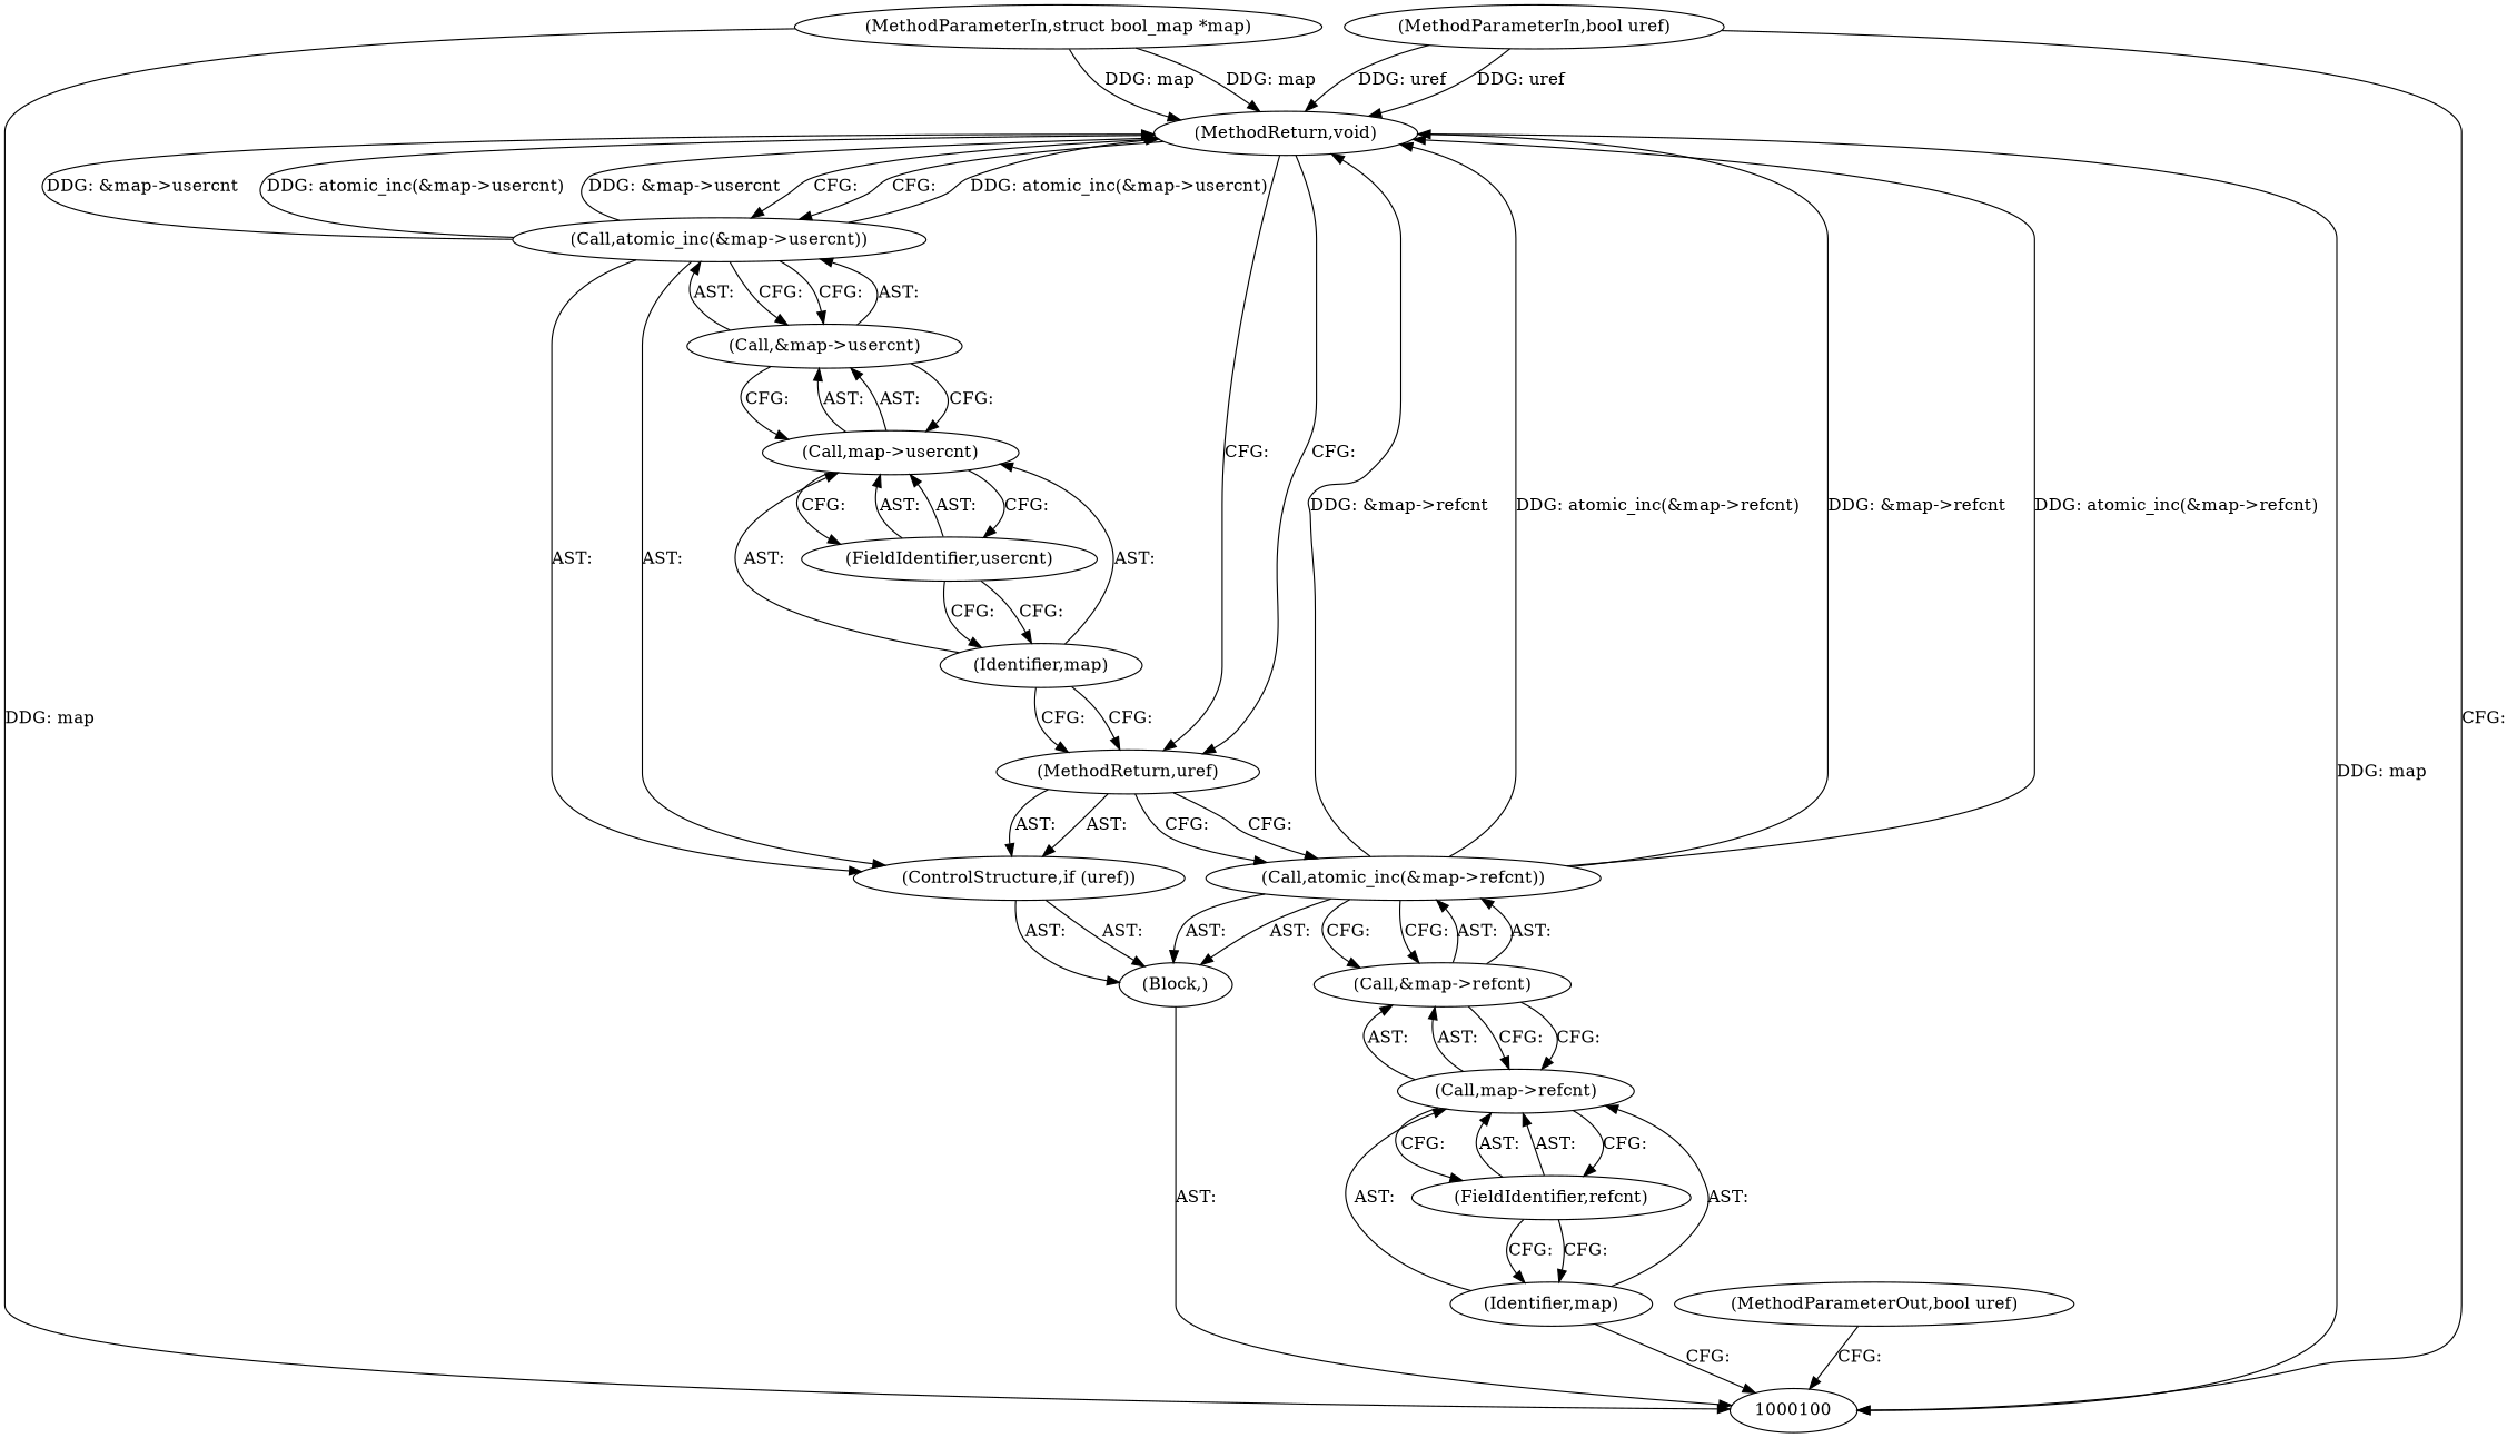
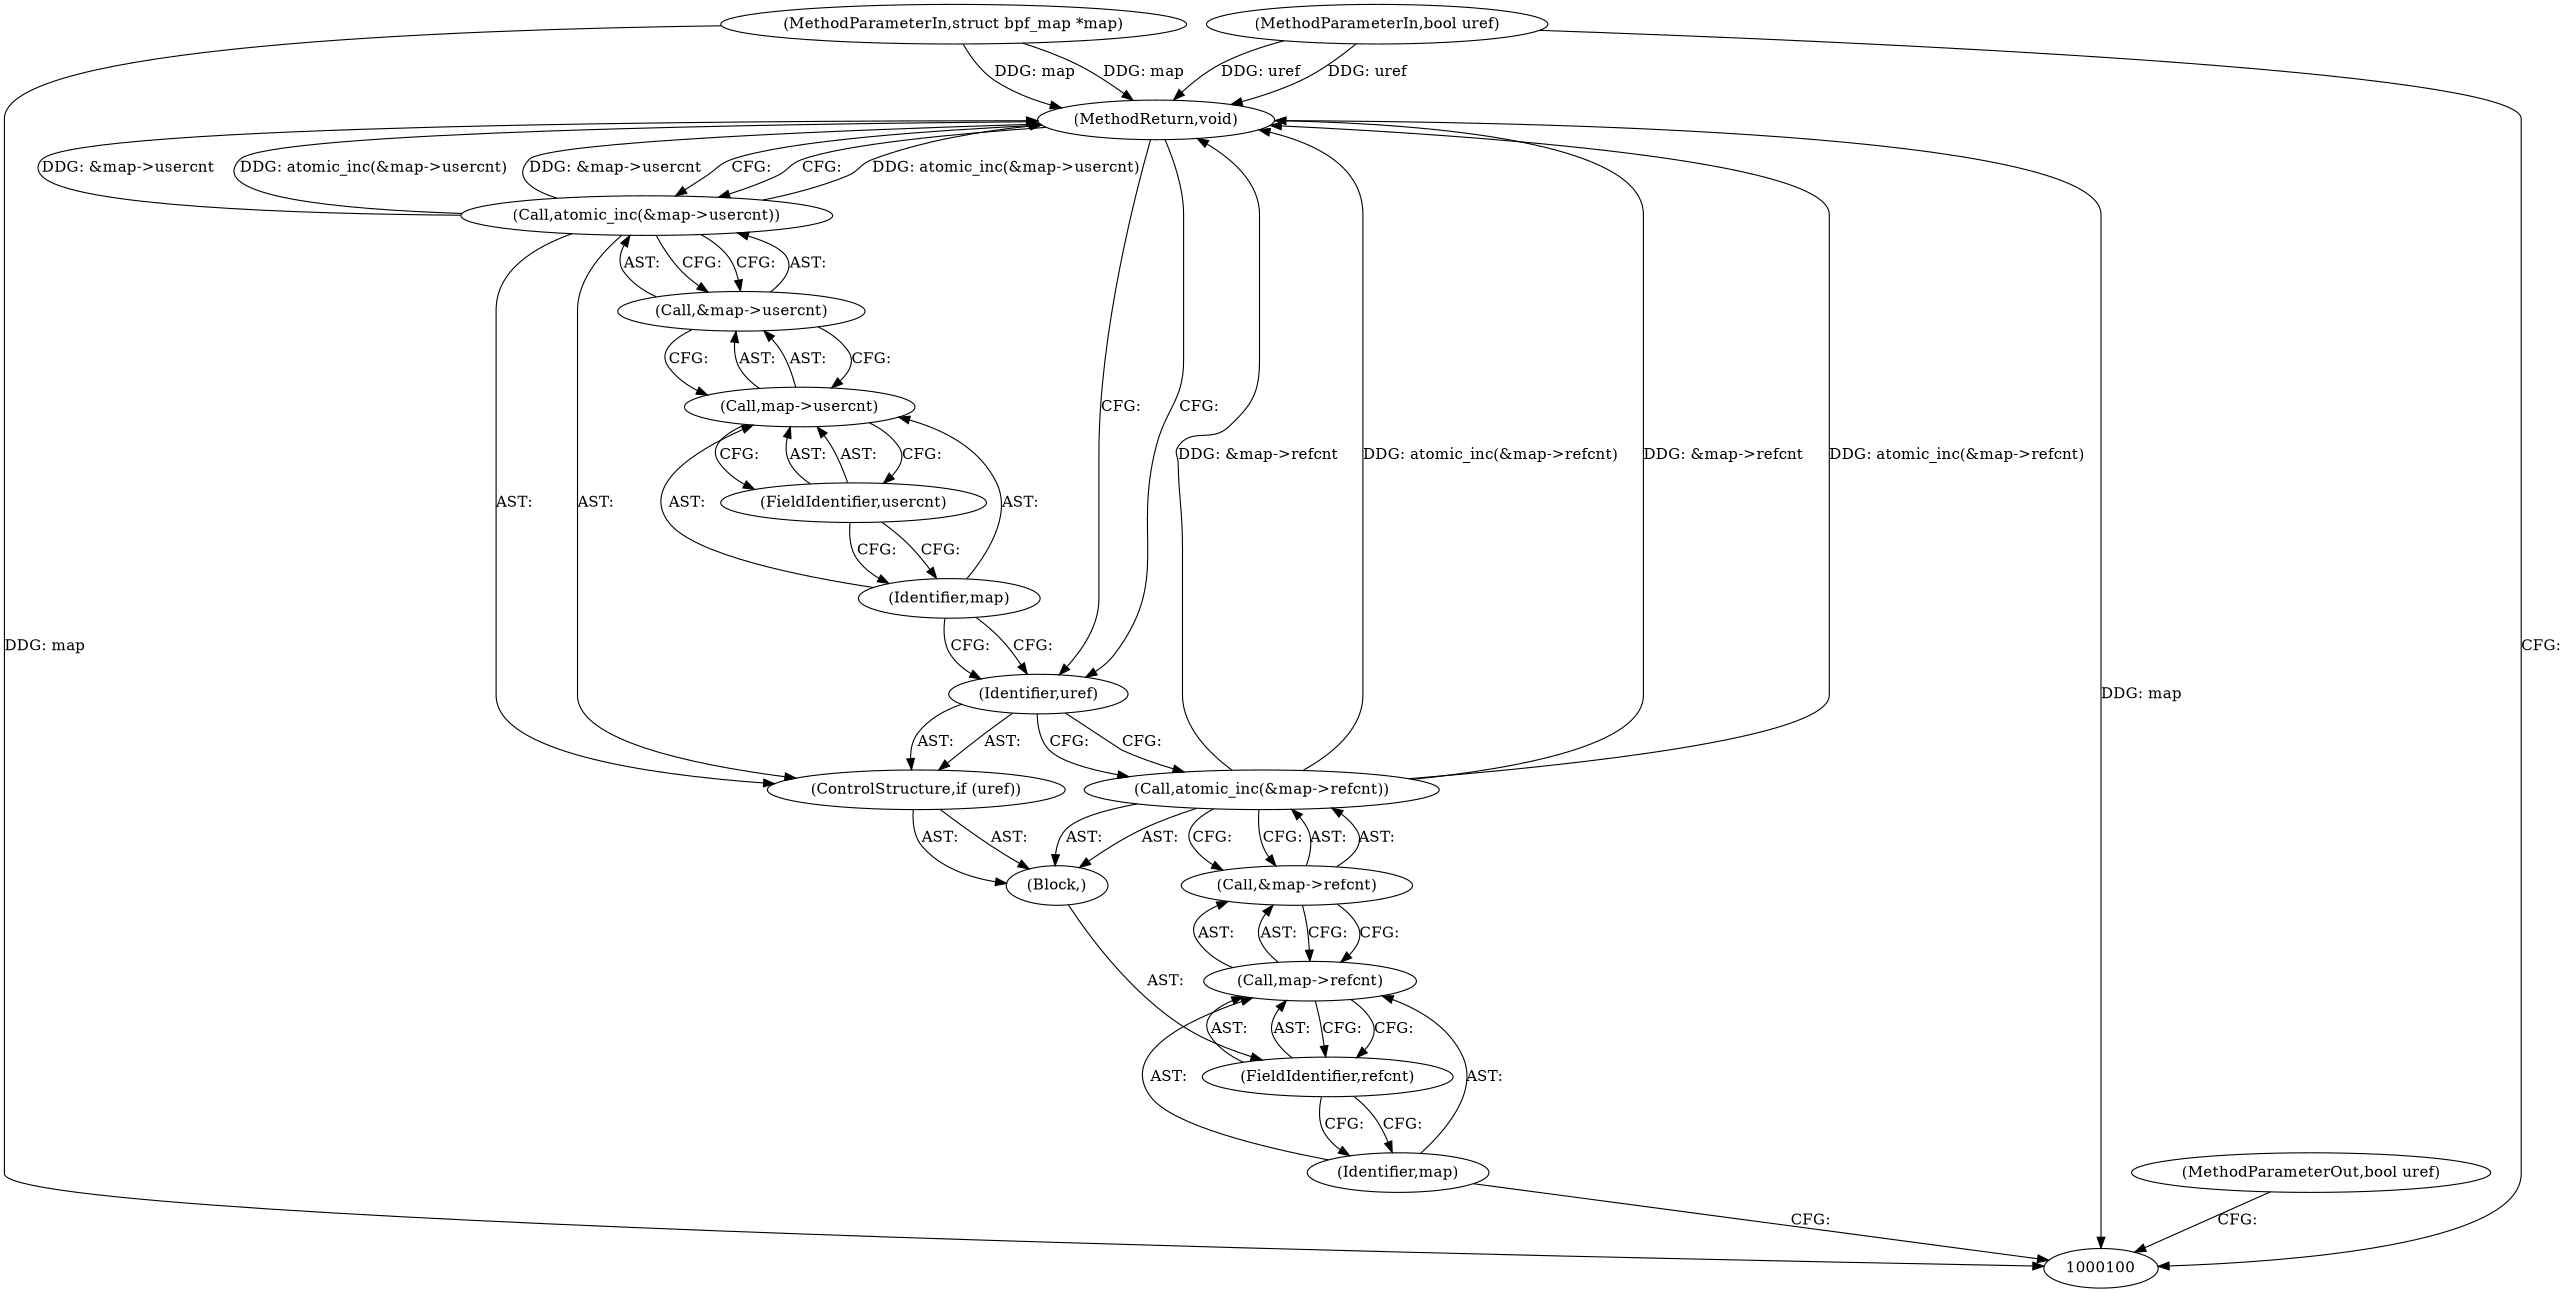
  digraph {
    n1 [label="(MethodReturn,void)"]
-   n2 [label="(MethodReturn,uref)"]
+   n2 [label="(Identifier,uref)"]
    n3 [label="(Call,atomic_inc(&map->usercnt))"]
    1000100
    n5 [label="(Call,atomic_inc(&map->refcnt))"]
    n6 [label="(ControlStructure,if (uref))"]
    n7 [label="(Call,&map->usercnt)"]
-   n8 [label="(MethodParameterIn,struct bool_map *map)"]
+   n8 [label="(MethodParameterIn,struct bpf_map *map)"]
    n9 [label="(MethodParameterIn,bool uref)"]
    n10 [label="(MethodParameterOut,bool uref)"]
    n11 [label="(Block,)"]
    n12 [label="(Call,&map->refcnt)"]
    n13 [label="(Call,map->refcnt)"]
    n14 [label="(FieldIdentifier,refcnt)"]
    n15 [label="(Identifier,map)"]
    n16 [label="(Call,map->usercnt)"]
    n17 [label="(FieldIdentifier,usercnt)"]
    n18 [label="(Identifier,map)"]
    n1 -> n2 [label="CFG: "]
    n1 -> n2 [label="CFG: "]
    n1 -> n3 [label="CFG: "]
    n1 -> n3 [label="CFG: "]
    n1 -> 1000100 [label="DDG: map"]
    n2 -> n5 [label="CFG: "]
    n2 -> n5 [label="CFG: "]
    n2 -> n6 [label="AST: "]
    n2 -> n6 [label="AST: "]
    n3 -> n1 [label="DDG: atomic_inc(&map->usercnt)"]
    n3 -> n1 [label="DDG: &map->usercnt"]
    n3 -> n1 [label="DDG: atomic_inc(&map->usercnt)"]
    n3 -> n1 [label="DDG: &map->usercnt"]
    n3 -> n6 [label="AST: "]
    n3 -> n6 [label="AST: "]
    n3 -> n7 [label="CFG: "]
    n3 -> n7 [label="CFG: "]
    n5 -> n1 [label="DDG: atomic_inc(&map->refcnt)"]
    n5 -> n1 [label="DDG: &map->refcnt"]
    n5 -> n1 [label="DDG: atomic_inc(&map->refcnt)"]
    n5 -> n1 [label="DDG: &map->refcnt"]
    n5 -> n11 [label="AST: "]
    n5 -> n11 [label="AST: "]
    n5 -> n12 [label="CFG: "]
    n5 -> n12 [label="CFG: "]
    n6 -> n11 [label="AST: "]
    n6 -> n11 [label="AST: "]
    n7 -> n3 [label="AST: "]
    n7 -> n3 [label="AST: "]
    n7 -> n16 [label="CFG: "]
    n7 -> n16 [label="CFG: "]
    n8 -> n1 [label="DDG: map"]
    n8 -> n1 [label="DDG: map"]
    n8 -> 1000100 [label="DDG: map"]
    n9 -> n1 [label="DDG: uref"]
    n9 -> n1 [label="DDG: uref"]
    n9 -> 1000100 [label="CFG: "]
    n10 -> 1000100 [label="CFG: "]
-   n11 -> 1000100 [label="AST: "]
+   n11 -> n14 [label="AST: "]
    n12 -> n5 [label="AST: "]
    n12 -> n5 [label="AST: "]
    n12 -> n13 [label="CFG: "]
    n12 -> n13 [label="CFG: "]
    n13 -> n12 [label="AST: "]
    n13 -> n12 [label="AST: "]
    n13 -> n14 [label="CFG: "]
    n13 -> n14 [label="CFG: "]
    n14 -> n13 [label="AST: "]
    n14 -> n13 [label="AST: "]
    n14 -> n15 [label="CFG: "]
    n14 -> n15 [label="CFG: "]
    n15 -> 1000100 [label="CFG: "]
    n15 -> n13 [label="AST: "]
    n15 -> n13 [label="AST: "]
    n16 -> n7 [label="AST: "]
    n16 -> n7 [label="AST: "]
    n16 -> n17 [label="CFG: "]
    n16 -> n17 [label="CFG: "]
    n17 -> n16 [label="AST: "]
    n17 -> n16 [label="AST: "]
    n17 -> n18 [label="CFG: "]
    n17 -> n18 [label="CFG: "]
    n18 -> n2 [label="CFG: "]
    n18 -> n2 [label="CFG: "]
    n18 -> n16 [label="AST: "]
    n18 -> n16 [label="AST: "]
  }
